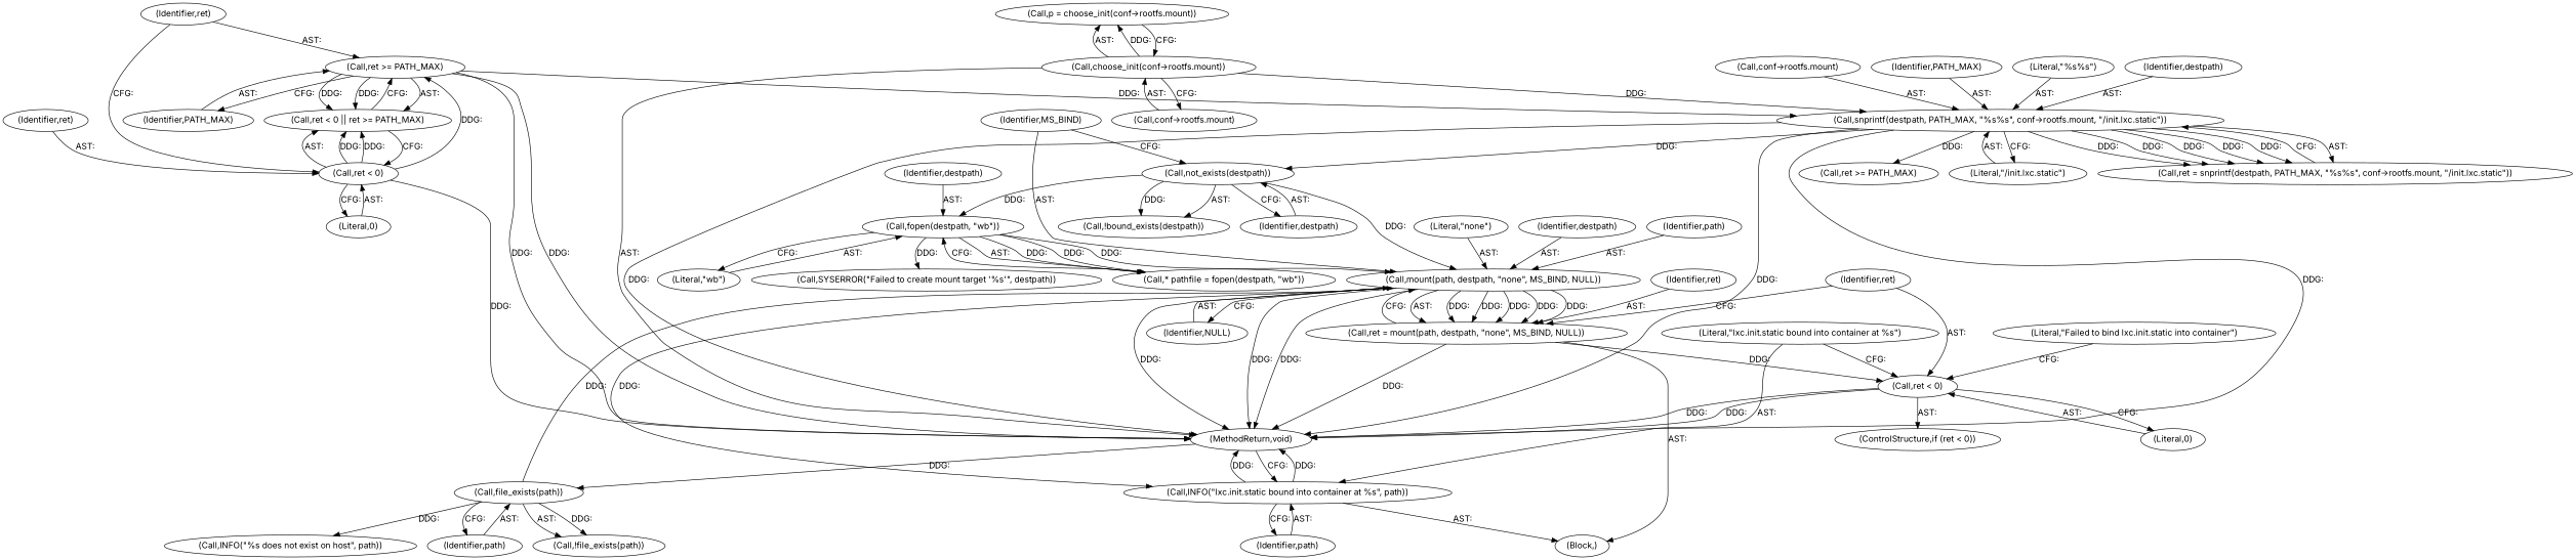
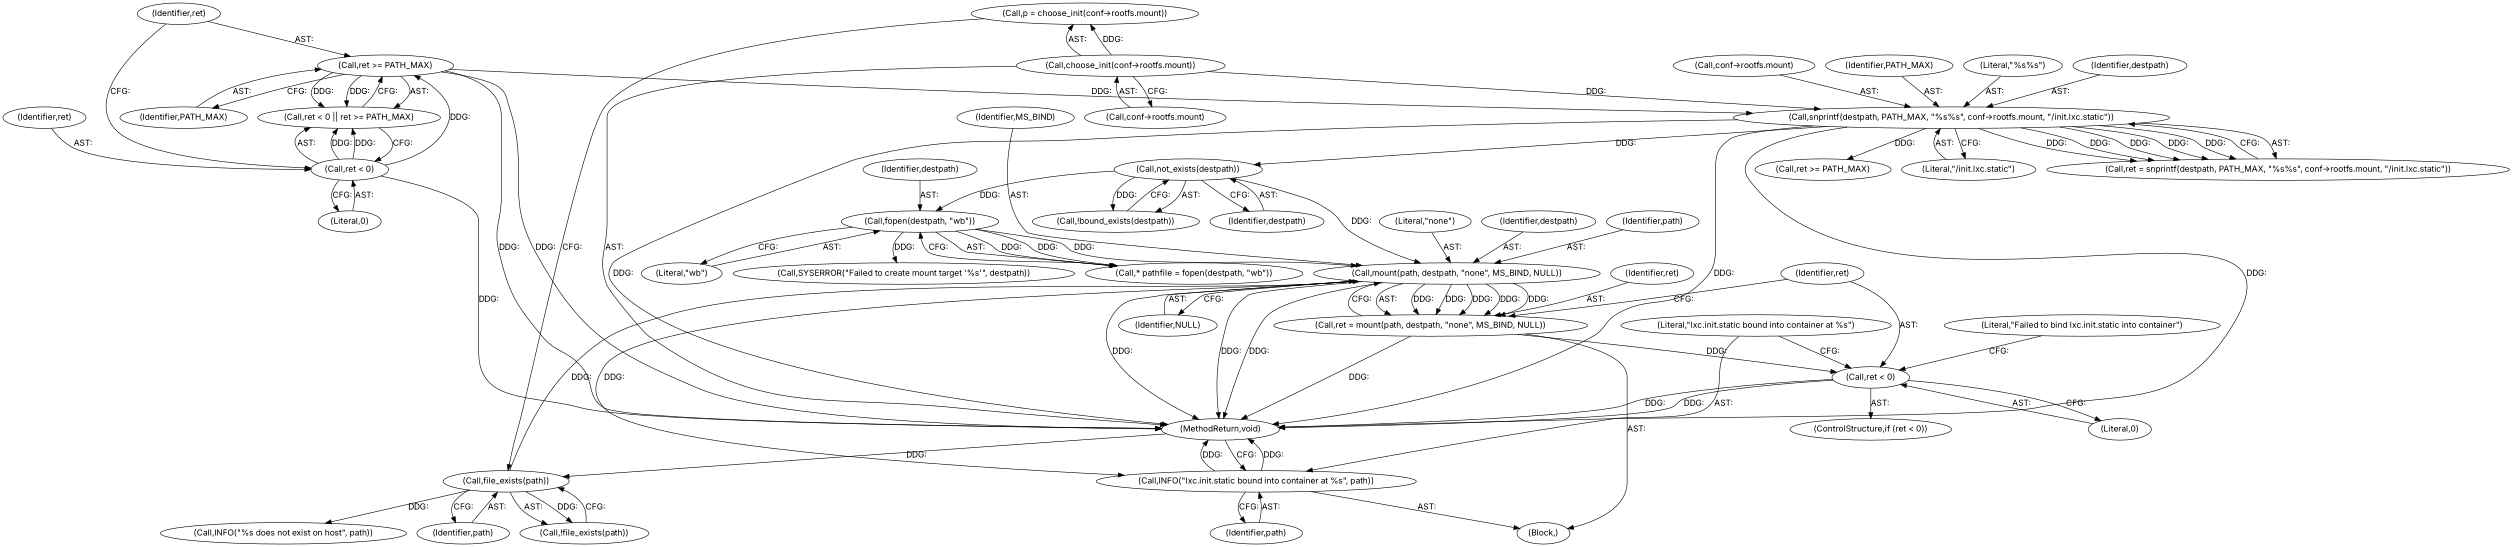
  digraph {
    fontname=Inter
    node [fontname=Inter]
    edge [fontname=Inter]
    n1 [label="(Call,mount(path, destpath, \"none\", MS_BIND, NULL))"]
    n2 [label="(Call,ret = mount(path, destpath, \"none\", MS_BIND, NULL))"]
    n3 [label="(Call,INFO(\"lxc.init.static bound into container at %s\", path))"]
    n4 [label="(MethodReturn,void)"]
    n5 [label="(Identifier,NULL)"]
    n6 [label="(Call,ret < 0)"]
    n7 [label="(Block,)"]
    n8 [label="(Identifier,path)"]
    n9 [label="(Call,file_exists(path))"]
    n10 [label="(Identifier,path)"]
    n11 [label="(Call,INFO(\"%s does not exist on host\", path))"]
    n12 [label="(Call,!file_exists(path))"]
    n13 [label="(Call,fopen(destpath, \"wb\"))"]
    n14 [label="(Call,* pathfile = fopen(destpath, \"wb\"))"]
    n15 [label="(Literal,\"wb\")"]
    n16 [label="(Call,SYSERROR(\"Failed to create mount target '%s'\", destpath))"]
    n17 [label="(Call,not_exists(destpath))"]
    n18 [label="(Identifier,destpath)"]
    n19 [label="(Call,!bound_exists(destpath))"]
    n20 [label="(Call,snprintf(destpath, PATH_MAX, \"%s%s\", conf->rootfs.mount, \"/init.lxc.static\"))"]
    n21 [label="(Call,ret >= PATH_MAX)"]
    n22 [label="(Literal,\"/init.lxc.static\")"]
    n23 [label="(Call,ret = snprintf(destpath, PATH_MAX, \"%s%s\", conf->rootfs.mount, \"/init.lxc.static\"))"]
    n24 [label="(Call,ret >= PATH_MAX)"]
    n25 [label="(Identifier,PATH_MAX)"]
    n26 [label="(Call,ret < 0 || ret >= PATH_MAX)"]
    n27 [label="(Call,ret < 0)"]
    n28 [label="(Literal,0)"]
    n29 [label="(Call,choose_init(conf->rootfs.mount))"]
    n30 [label="(Call,conf->rootfs.mount)"]
    n31 [label="(Call,p = choose_init(conf->rootfs.mount))"]
    n32 [label="(Literal,0)"]
    n33 [label="(ControlStructure,if (ret < 0))"]
    n34 [label="(Call,conf->rootfs.mount)"]
    n35 [label="(Literal,\"none\")"]
    n36 [label="(Literal,\"Failed to bind lxc.init.static into container\")"]
    n37 [label="(Identifier,destpath)"]
    n38 [label="(Identifier,ret)"]
    n39 [label="(Identifier,destpath)"]
    n40 [label="(Identifier,path)"]
    n41 [label="(Identifier,ret)"]
    n42 [label="(Identifier,ret)"]
    n43 [label="(Identifier,PATH_MAX)"]
    n44 [label="(Literal,\"lxc.init.static bound into container at %s\")"]
    n45 [label="(Identifier,ret)"]
    n46 [label="(Identifier,MS_BIND)"]
    n47 [label="(Literal,\"%s%s\")"]
    n48 [label="(Identifier,destpath)"]
    n1 -> n2 [label="AST: "]
    n1 -> n2 [label="DDG: "]
    n1 -> n2 [label="DDG: "]
    n1 -> n2 [label="DDG: "]
    n1 -> n2 [label="DDG: "]
    n1 -> n2 [label="DDG: "]
    n1 -> n3 [label="DDG: "]
    n1 -> n4 [label="DDG: "]
    n1 -> n4 [label="DDG: "]
    n1 -> n4 [label="DDG: "]
    n1 -> n5 [label="CFG: "]
    n2 -> n1 [label="CFG: "]
    n2 -> n4 [label="DDG: "]
    n2 -> n6 [label="DDG: "]
    n2 -> n7 [label="AST: "]
    n3 -> n4 [label="DDG: "]
    n3 -> n4 [label="DDG: "]
    n3 -> n7 [label="AST: "]
    n3 -> n8 [label="CFG: "]
    n4 -> n3 [label="CFG: "]
    n4 -> n9 [label="DDG: "]
    n5 -> n1 [label="AST: "]
    n6 -> n4 [label="DDG: "]
    n6 -> n4 [label="DDG: "]
    n6 -> n32 [label="CFG: "]
    n6 -> n33 [label="AST: "]
    n8 -> n3 [label="AST: "]
    n9 -> n1 [label="DDG: "]
    n9 -> n10 [label="CFG: "]
    n9 -> n11 [label="DDG: "]
    n9 -> n12 [label="AST: "]
    n9 -> n12 [label="DDG: "]
    n10 -> n9 [label="AST: "]
+   n12 -> n9 [label="CFG: "]
    n13 -> n1 [label="DDG: "]
    n13 -> n14 [label="AST: "]
    n13 -> n14 [label="DDG: "]
    n13 -> n14 [label="DDG: "]
    n13 -> n15 [label="CFG: "]
    n13 -> n16 [label="DDG: "]
    n14 -> n13 [label="CFG: "]
    n15 -> n13 [label="AST: "]
    n17 -> n1 [label="DDG: "]
    n17 -> n13 [label="DDG: "]
    n17 -> n18 [label="CFG: "]
    n17 -> n19 [label="AST: "]
    n17 -> n19 [label="DDG: "]
    n18 -> n17 [label="AST: "]
-   n46 -> n17 [label="CFG: "]
+   n19 -> n17 [label="CFG: "]
    n20 -> n4 [label="DDG: "]
    n20 -> n4 [label="DDG: "]
    n20 -> n4 [label="DDG: "]
    n20 -> n17 [label="DDG: "]
    n20 -> n21 [label="DDG: "]
    n20 -> n22 [label="CFG: "]
    n20 -> n23 [label="AST: "]
    n20 -> n23 [label="DDG: "]
    n20 -> n23 [label="DDG: "]
    n20 -> n23 [label="DDG: "]
    n20 -> n23 [label="DDG: "]
    n20 -> n23 [label="DDG: "]
    n22 -> n20 [label="AST: "]
    n23 -> n20 [label="CFG: "]
    n24 -> n4 [label="DDG: "]
    n24 -> n4 [label="DDG: "]
    n24 -> n20 [label="DDG: "]
    n24 -> n25 [label="CFG: "]
    n24 -> n26 [label="AST: "]
    n24 -> n26 [label="DDG: "]
    n24 -> n26 [label="DDG: "]
    n25 -> n24 [label="AST: "]
    n26 -> n24 [label="CFG: "]
    n26 -> n27 [label="CFG: "]
    n27 -> n4 [label="DDG: "]
    n27 -> n24 [label="DDG: "]
    n27 -> n26 [label="AST: "]
    n27 -> n26 [label="DDG: "]
    n27 -> n26 [label="DDG: "]
    n27 -> n28 [label="CFG: "]
    n28 -> n27 [label="AST: "]
    n29 -> n4 [label="AST: "]
    n29 -> n20 [label="DDG: "]
    n29 -> n30 [label="CFG: "]
    n29 -> n31 [label="AST: "]
    n29 -> n31 [label="DDG: "]
    n30 -> n29 [label="AST: "]
-   n31 -> n29 [label="CFG: "]
+   n31 -> n9 [label="CFG: "]
    n32 -> n6 [label="AST: "]
    n34 -> n20 [label="AST: "]
    n35 -> n1 [label="AST: "]
    n36 -> n6 [label="CFG: "]
    n37 -> n13 [label="AST: "]
    n38 -> n24 [label="AST: "]
    n38 -> n27 [label="CFG: "]
    n39 -> n1 [label="AST: "]
    n40 -> n1 [label="AST: "]
    n41 -> n2 [label="AST: "]
    n42 -> n27 [label="AST: "]
    n43 -> n20 [label="AST: "]
    n44 -> n3 [label="AST: "]
    n44 -> n6 [label="CFG: "]
    n45 -> n2 [label="CFG: "]
    n45 -> n6 [label="AST: "]
    n46 -> n1 [label="AST: "]
    n47 -> n20 [label="AST: "]
    n48 -> n20 [label="AST: "]
  }
